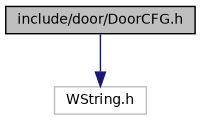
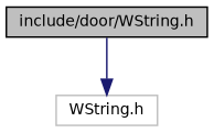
  digraph {
    node [fontname=Helvetica fontsize=10 shape=record style=filled]
-   n1 [color=black fillcolor=grey75 fontcolor=black height=0.2 label="include/door/DoorCFG.h" width=0.4]
+   n1 [color=black fillcolor=grey75 fontcolor=black height=0.2 label="include/door/WString.h" width=0.4]
    n2 [color=grey75 fillcolor=white height=0.2 label="WString.h" width=0.4]
    n1 -> n2 [color=midnightblue fontname=Helvetica fontsize=10 labelfontname=Helvetica labelfontsize=10 style=solid]
  }
